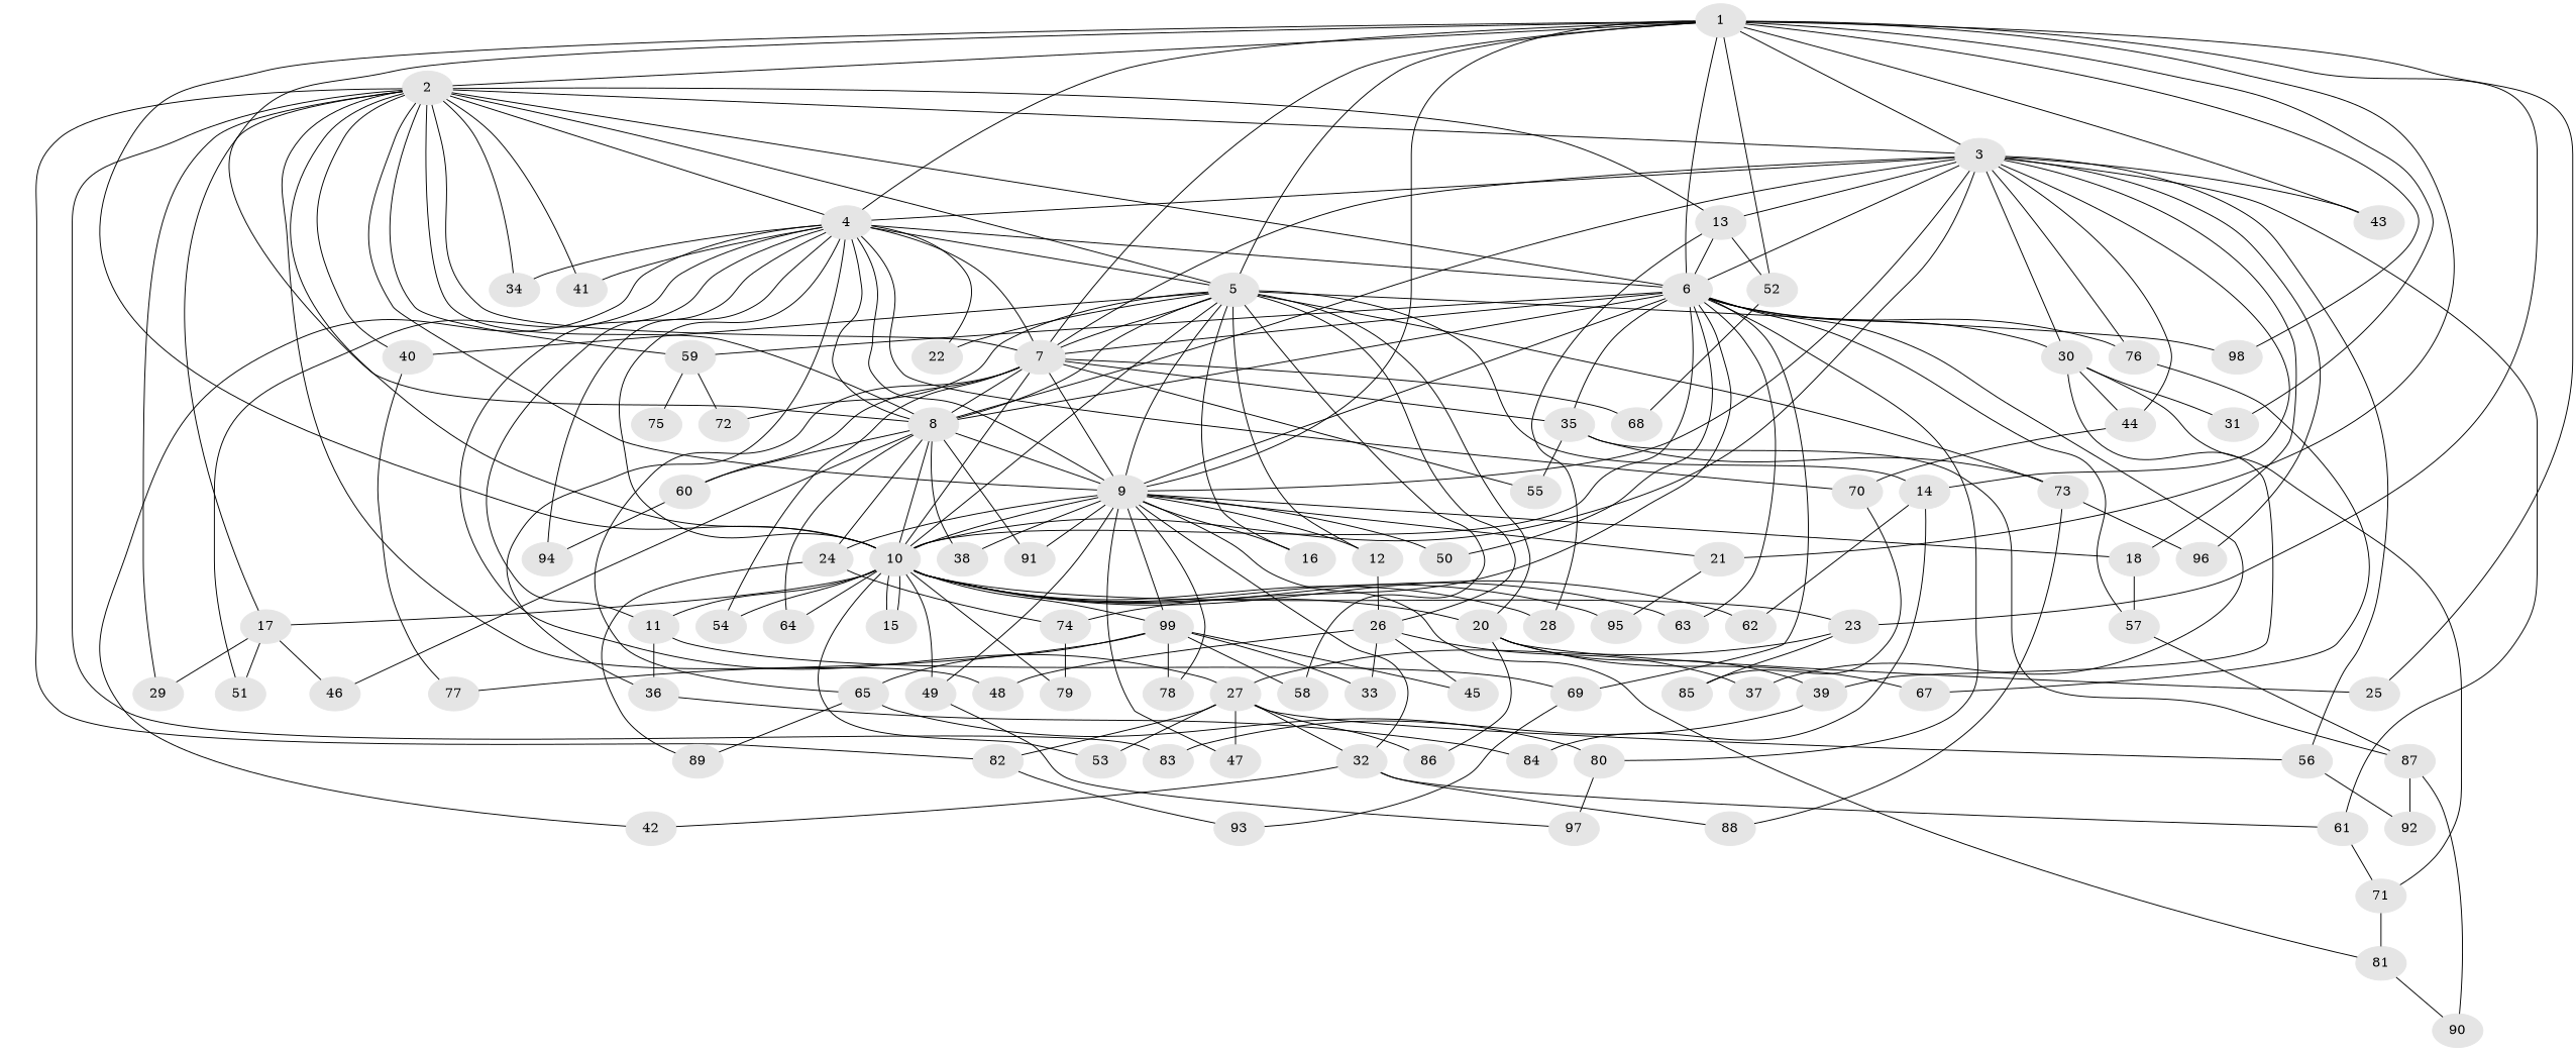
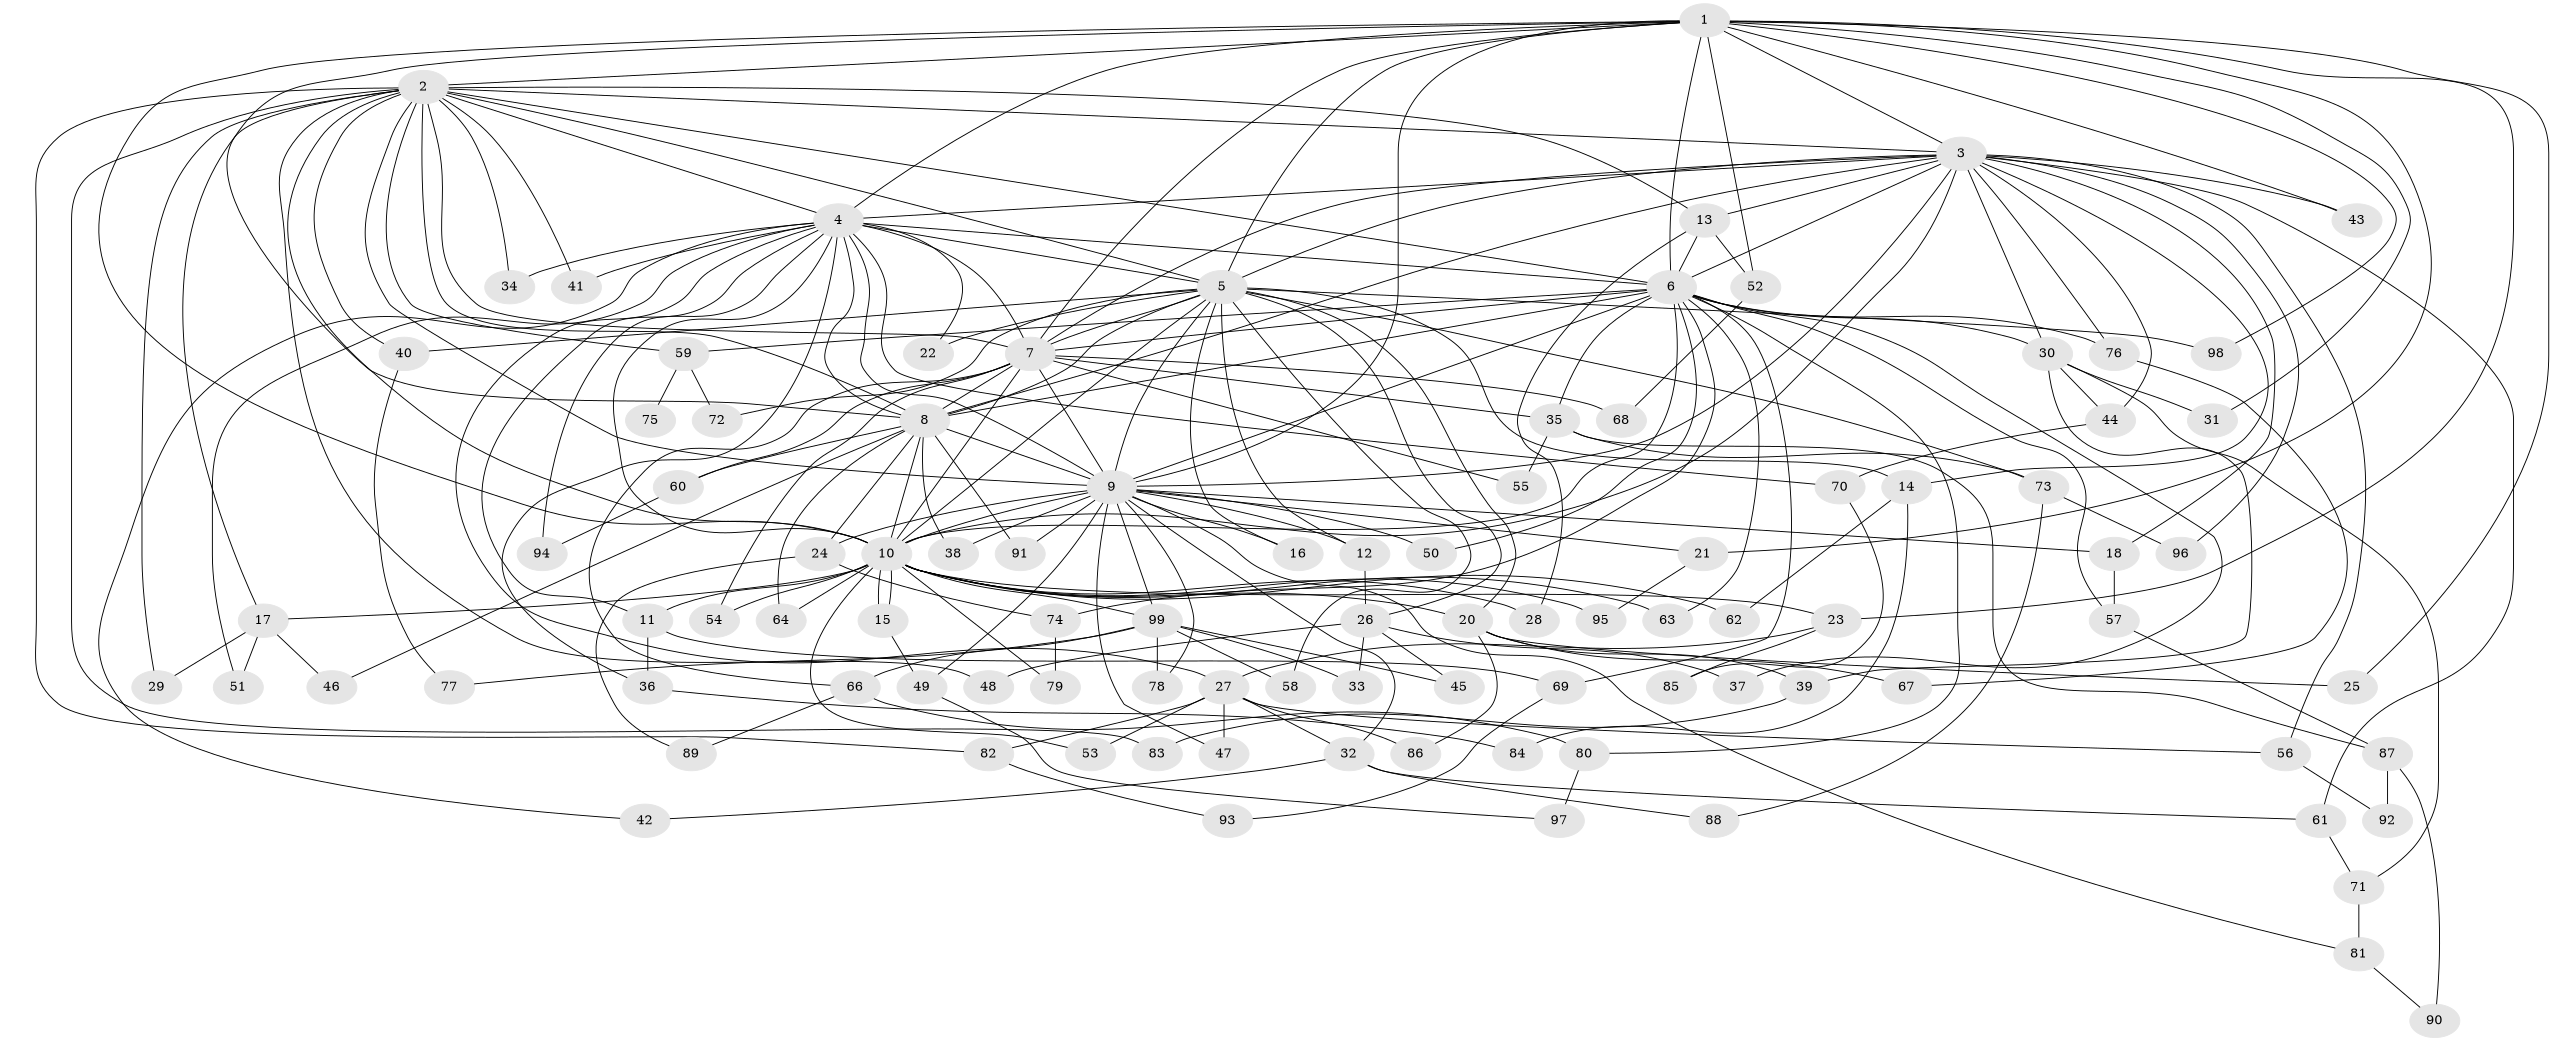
  graph {
    node [color=gray90 style=filled]
    1
    2
    3
    4
    5
    6
    7
    8
    9
    10
    21
    23
    25
    31
    43
    52
    98
    13
    17
    29
    34
    40
    41
    48
    59
    82
    83
    14
    18
    30
    44
    56
    61
    76
    96
    11
    22
    27
    36
    42
    51
    70
    94
    12
    16
    20
    26
    58
    72
    73
    35
    37
    50
    57
    63
    69
    74
    80
    54
    55
    60
-   65
+   65 [label=66]
    68
    24
    38
    46
    64
    91
    n69 [label=99]
    32
    47
    49
    78
    81
    15
    28
    53
    62
    79
    95
    85
    77
    75
    93
    84
    39
    71
    92
    67
    86
    33
    45
    88
    87
    97
    89
    90
    1 -- 2
    1 -- 3
    1 -- 4
    1 -- 5
    1 -- 6
    1 -- 7
    1 -- 8
    1 -- 9
    1 -- 10
    1 -- 21
    1 -- 23
    1 -- 25
    1 -- 31
    1 -- 43
    1 -- 52
    1 -- 98
    2 -- 3
    2 -- 4
    2 -- 5
    2 -- 6
    2 -- 7
    2 -- 8
    2 -- 9
    2 -- 10
    2 -- 13
    2 -- 17
    2 -- 29
    2 -- 34
    2 -- 40
    2 -- 41
    2 -- 48
    2 -- 59
    2 -- 82
    2 -- 83
    3 -- 4
+   3 -- 5
    3 -- 6
    3 -- 7
    3 -- 8
    3 -- 9
    3 -- 10
    3 -- 43
    3 -- 13
    3 -- 14
    3 -- 18
    3 -- 30
    3 -- 44
    3 -- 56
    3 -- 61
    3 -- 76
    3 -- 96
    4 -- 5
    4 -- 6
    4 -- 7
    4 -- 8
    4 -- 9
    4 -- 10
    4 -- 34
    4 -- 41
    4 -- 11
    4 -- 22
    4 -- 27
    4 -- 36
    4 -- 42
    4 -- 51
    4 -- 70
    4 -- 94
    5 -- 7
    5 -- 8
    5 -- 9
    5 -- 10
    5 -- 98
    5 -- 40
    5 -- 14
    5 -- 22
    5 -- 12
    5 -- 16
    5 -- 20
    5 -- 26
    5 -- 58
    5 -- 72
    5 -- 73
    6 -- 7
    6 -- 8
    6 -- 9
    6 -- 10
    6 -- 59
    6 -- 30
    6 -- 76
    6 -- 35
    6 -- 37
    6 -- 50
    6 -- 57
    6 -- 63
    6 -- 69
    6 -- 74
    6 -- 80
    7 -- 8
    7 -- 9
    7 -- 10
    7 -- 35
    7 -- 54
    7 -- 55
    7 -- 60
    7 -- 65
    7 -- 68
    8 -- 9
    8 -- 10
    8 -- 60
    8 -- 24
    8 -- 38
    8 -- 46
    8 -- 64
    8 -- 91
    9 -- 10
    9 -- 21
    9 -- 18
    9 -- 12
    9 -- 16
    9 -- 50
    9 -- 24
    9 -- 38
    9 -- 91
    9 -- n69
    9 -- 32
    9 -- 47
    9 -- 49
    9 -- 78
    9 -- 81
    10 -- 23
    10 -- 17
    10 -- 11
    10 -- 20
    10 -- 63
    10 -- 54
    10 -- 64
    10 -- n69
-   10 -- 49
+   15 -- 49
    10 -- 15
    10 -- 15
    10 -- 28
    10 -- 53
    10 -- 62
    10 -- 79
    10 -- 95
    21 -- 95
    23 -- 27
    23 -- 85
    52 -- 68
    13 -- 6
    13 -- 52
    13 -- 28
    17 -- 29
    17 -- 51
    17 -- 46
    40 -- 77
    59 -- 72
    59 -- 75
    82 -- 93
    14 -- 62
    14 -- 84
    18 -- 57
    30 -- 31
    30 -- 44
    30 -- 39
    30 -- 71
    44 -- 70
    56 -- 92
    61 -- 71
    76 -- 67
    11 -- 36
    11 -- 69
    27 -- 82
    27 -- 56
    27 -- 32
    27 -- 47
    27 -- 53
    27 -- 86
    36 -- 84
    70 -- 85
    12 -- 26
    20 -- 25
    20 -- 39
    20 -- 67
    20 -- 86
    26 -- 48
    26 -- 37
    26 -- 33
    26 -- 45
    73 -- 96
    73 -- 88
    35 -- 73
    35 -- 55
    35 -- 87
    57 -- 87
    69 -- 93
    74 -- 79
    80 -- 97
    60 -- 94
    65 -- 80
    65 -- 89
    24 -- 74
    24 -- 89
    n69 -- 58
    n69 -- 65
    n69 -- 78
    n69 -- 77
    n69 -- 33
    n69 -- 45
    32 -- 61
    32 -- 42
    32 -- 88
    49 -- 97
    81 -- 90
    39 -- 83
    71 -- 81
    87 -- 92
    87 -- 90
  }
